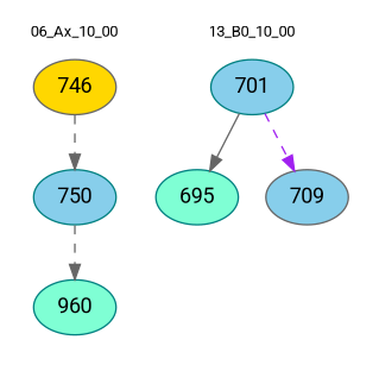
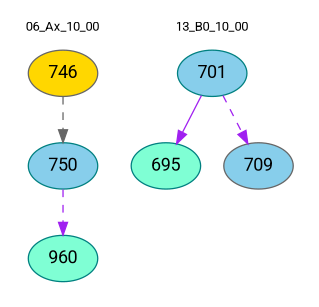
  digraph {
    fontname=Roboto
    node [color=teal fillcolor=skyblue fontname=Roboto style=filled]
    edge [color=gray40 fontname=Roboto style=dashed]
    n1 [label=750]
    n2 [color=gray40 fillcolor=gold label=746]
    n3 [fillcolor=aquamarine label=960]
    n4 [label=701]
    n5 [fillcolor=aquamarine label=695]
    n6 [color=gray40 label=709]
    subgraph cluster_1 {
      color=white
      fontsize=10
      label="06_Ax_10_00"
      n1
      n2
      n3
    }
    subgraph cluster_2 {
      color=white
      fontsize=10
      label="13_B0_10_00"
      n4
      n5
      n6
    }
-   n1 -> n3
+   n1 -> n3 [color=purple]
    n2 -> n1
-   n4 -> n5 [style=solid]
+   n4 -> n5 [color=purple style=solid]
    n4 -> n6 [color=purple]
  }
